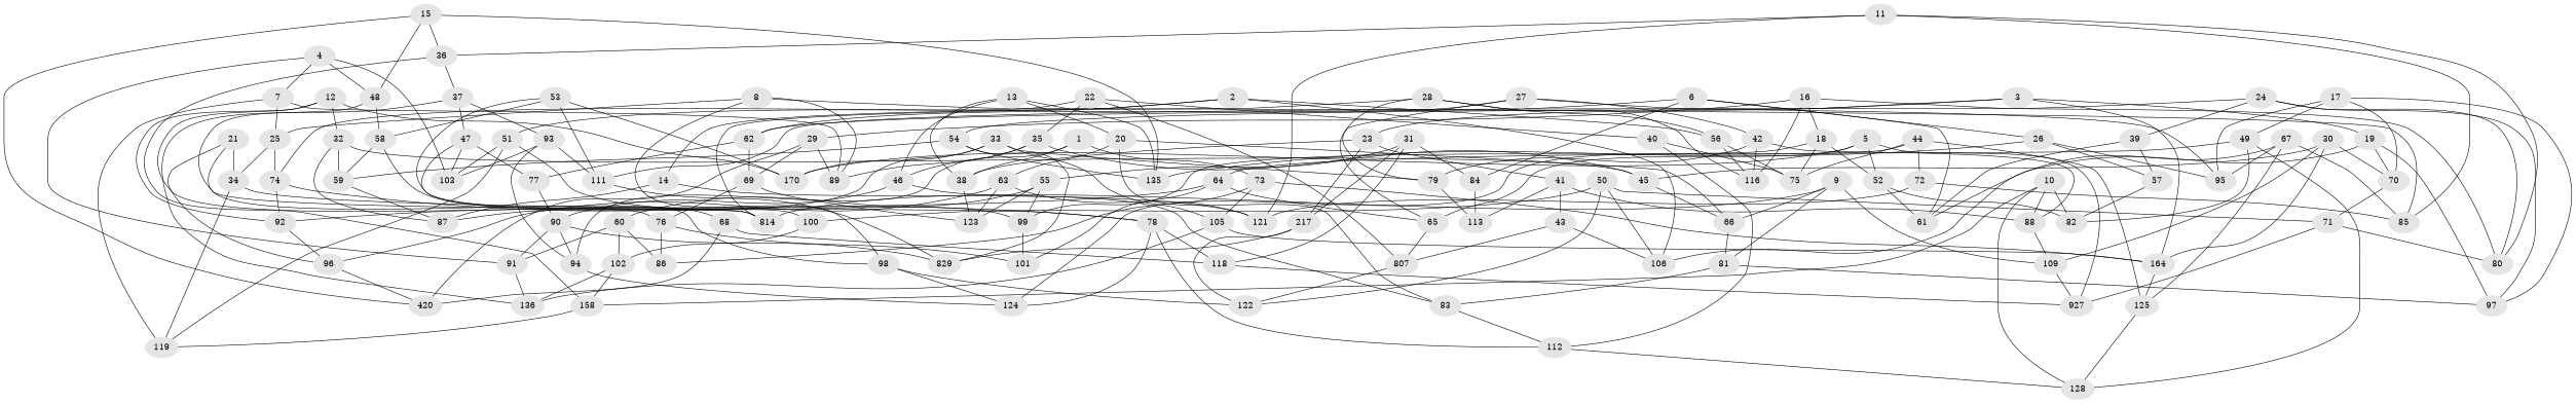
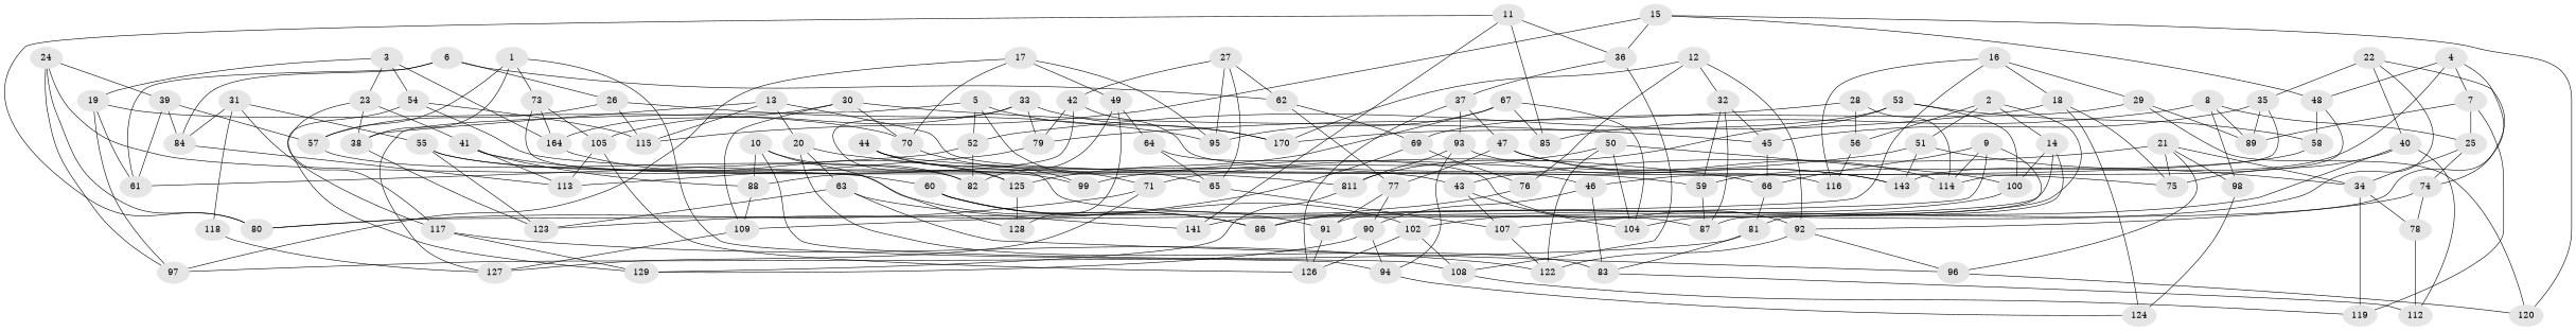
  graph {
    node [color=gray90 style=filled]
    1
    38
    57
    73
    94
    123
    82
    n8 [label=164]
    105
    86
    124
    2
    14
    51
    56
-   106
-   121
+   106 [label=104]
+   121 [label=141]
    87
    100
-   103
+   103 [label=143]
    119
    99
    116
    75
    3
    19
    23
    54
    61
    70
    97
    41
-   117 [label=217]
-   115 [label=135]
+   117
+   115
    59
-   129 [label=829]
+   129
    125
    4
    7
    48
    91
    25
    89
-   114 [label=814]
+   114
    58
-   126 [label=136]
+   126
    5
    52
    65
    n50 [label=170]
-   127 [label=927]
-   107 [label=807]
+   127
+   107
    6
    26
    62
    84
    95
    69
    77
    113
    34
    74
    8
    85
    98
    122
    9
    66
    81
    109
    83
    10
    88
-   108 [label=158]
+   108
    128
    11
    36
    80
    37
    12
    32
    76
    92
    45
-   101
    96
    13
    20
    46
    63
    90
    102
    15
-   120 [label=420]
+   120
    16
    18
    29
    17
    49
    64
    71
    112
    21
    43
    78
    22
    35
    40
    24
    39
-   111
+   111 [label=811]
    27
    42
    79
    28
    30
    31
    55
    118
    60
    33
    47
    93
    44
-   72
-   68
    50
    53
    67
    1 -- 38
+   1 -- 57
    1 -- 73
    1 -- 94
    38 -- 123
    57 -- 82
    73 -- n8
    73 -- 105
    73 -- 86
    94 -- 124
    n8 -- 125
    105 -- 126
-   105 -- n8
+   105 -- 113
    2 -- 14
    2 -- 51
    2 -- 56
    2 -- 106
    14 -- 121
    14 -- 87
+   14 -- 100
    51 -- 103
-   51 -- 119
+   51 -- 34
    51 -- 99
    56 -- 116
-   56 -- 75
+   21 -- 75
    100 -- 102
-   99 -- 101
    3 -- n8
    3 -- 19
    3 -- 23
    3 -- 54
    19 -- 61
    19 -- 70
    19 -- 97
    23 -- 38
    23 -- 41
    23 -- 117
    54 -- 115
    54 -- 59
    54 -- 129
    70 -- 71
    41 -- 113
    41 -- 88
    41 -- 43
    117 -- 129
    117 -- 122
    59 -- 87
    125 -- 128
    4 -- 103
    4 -- 7
    4 -- 48
    4 -- 91
    7 -- 119
    7 -- 25
    7 -- 89
    48 -- 114
    48 -- 58
    91 -- 126
    25 -- 34
    25 -- 74
    58 -- 59
-   58 -- 68
    5 -- 52
    5 -- 65
    5 -- n50
    5 -- 127
    52 -- 82
    52 -- 61
    65 -- 107
    107 -- 122
    6 -- 61
    6 -- 26
    6 -- 62
    6 -- 84
    26 -- 57
    26 -- 115
    26 -- 95
    62 -- 69
    62 -- 77
    84 -- 113
    69 -- 123
    69 -- 76
-   90 -- 91
+   77 -- 91
    77 -- 90
    34 -- 119
    34 -- 78
    74 -- 92
    74 -- 78
    8 -- 25
    8 -- 89
    8 -- 85
    8 -- 98
    98 -- 124
-   98 -- 122
+   92 -- 122
    9 -- 114
    9 -- 66
    9 -- 81
    9 -- 109
    66 -- 81
    81 -- 97
    81 -- 83
    109 -- 127
    83 -- 112
    10 -- 82
    10 -- 88
    10 -- 108
    10 -- 128
    88 -- 109
    108 -- 119
    11 -- 121
    11 -- 85
    11 -- 36
    11 -- 80
    36 -- 108
    36 -- 37
    37 -- 126
    37 -- 47
    37 -- 93
    12 -- n50
    12 -- 32
    12 -- 76
    12 -- 92
    32 -- 87
    32 -- 59
    32 -- 45
    76 -- 86
-   76 -- 101
    92 -- 96
    45 -- 66
    96 -- 120
    13 -- 38
    13 -- 115
    13 -- 20
    13 -- 46
    20 -- 66
    20 -- 83
    20 -- 63
    46 -- 83
    46 -- 90
    63 -- 123
    63 -- 121
    63 -- 96
    90 -- 94
    90 -- 129
    102 -- 126
    102 -- 108
    15 -- 115
    15 -- 48
    15 -- 36
    15 -- 120
    16 -- 116
    16 -- 80
    16 -- 18
    16 -- 29
    18 -- 124
    18 -- 75
    18 -- 52
    29 -- 89
    29 -- 69
    29 -- 120
    17 -- 70
    17 -- 97
    17 -- 95
    17 -- 49
    49 -- 82
    49 -- 128
    49 -- 64
    64 -- 65
    64 -- 92
-   64 -- 101
    71 -- 127
    71 -- 80
-   112 -- 128
    21 -- 34
    21 -- 98
    21 -- 96
+   21 -- 43
    43 -- 106
    43 -- 107
-   78 -- 124
    78 -- 112
-   78 -- 118
    22 -- 107
    22 -- 74
    22 -- 35
    22 -- 40
    35 -- 89
    35 -- 45
    35 -- 46
+   40 -- 86
    40 -- 75
    40 -- 112
    24 -- 97
    24 -- 80
    24 -- 39
    24 -- 111
    39 -- 57
    39 -- 61
+   39 -- 84
    111 -- 129
    27 -- 65
    27 -- 62
    27 -- 95
    27 -- 42
    42 -- 116
    42 -- 88
    42 -- 79
    79 -- 113
    28 -- 56
-   28 -- 116
    28 -- 114
    28 -- 79
    30 -- n8
    30 -- 70
    30 -- 109
    30 -- 45
    31 -- 117
    31 -- 84
    31 -- 55
    31 -- 118
    55 -- 123
    55 -- 99
    55 -- 60
    118 -- 127
    60 -- 86
    60 -- 91
    60 -- 102
    33 -- 105
    33 -- 87
    33 -- n50
    33 -- 79
    47 -- 103
    47 -- 114
    47 -- 77
    93 -- 94
    93 -- 103
    93 -- 111
    44 -- 99
    44 -- 75
    44 -- 125
-   44 -- 72
-   72 -- 121
-   72 -- 85
-   68 -- 120
-   68 -- 118
    50 -- 106
    50 -- 100
    50 -- 122
    50 -- 71
    53 -- 100
    53 -- 58
    53 -- n50
    53 -- 111
    67 -- 106
    67 -- 125
    67 -- 95
    67 -- 85
  }
